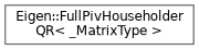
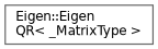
  digraph {
    rankdir=LR
-   n1 [color=grey40 fillcolor=white fontname=Helvetica fontsize=10 height=0.2 label="Eigen::FullPivHouseholder\lQR\< _MatrixType \>" shape=box style=filled width=0.4]
+   n1 [color=grey40 fillcolor=white fontname=Helvetica fontsize=10 height=0.2 label="Eigen::Eigen\lQR\< _MatrixType \>" shape=box style=filled width=0.4]
  }
